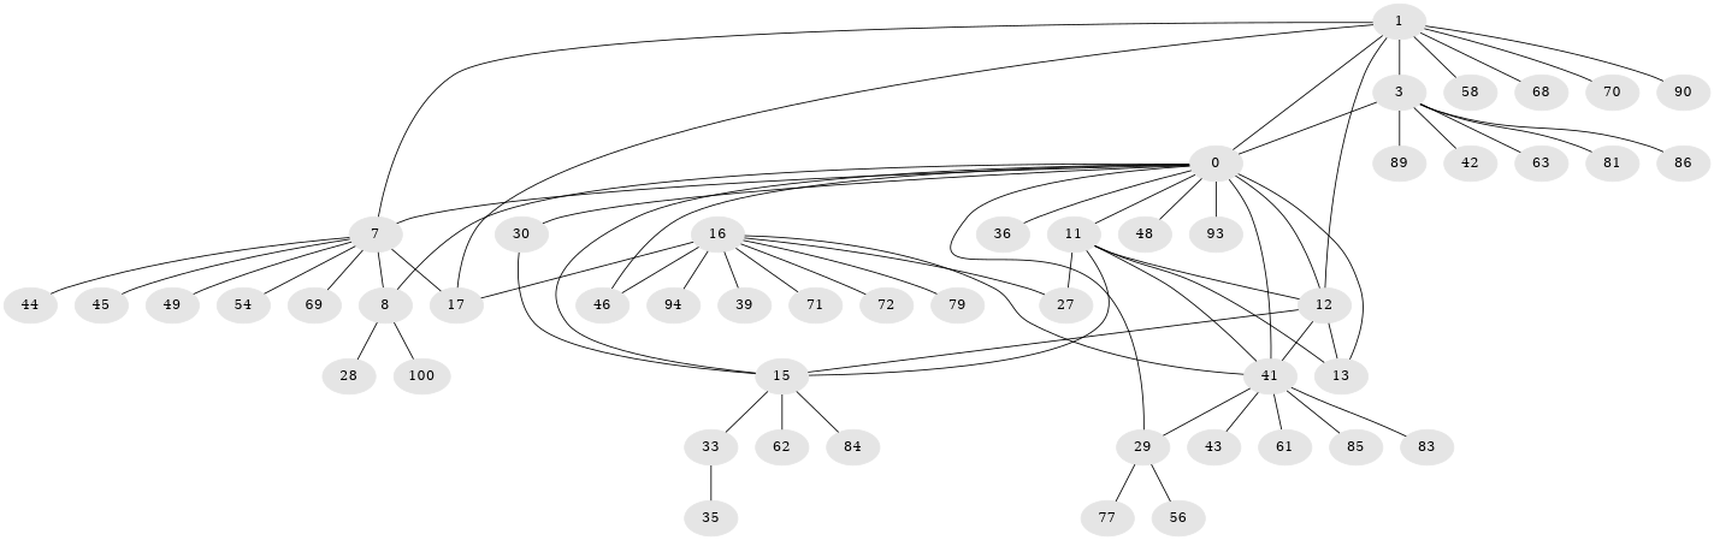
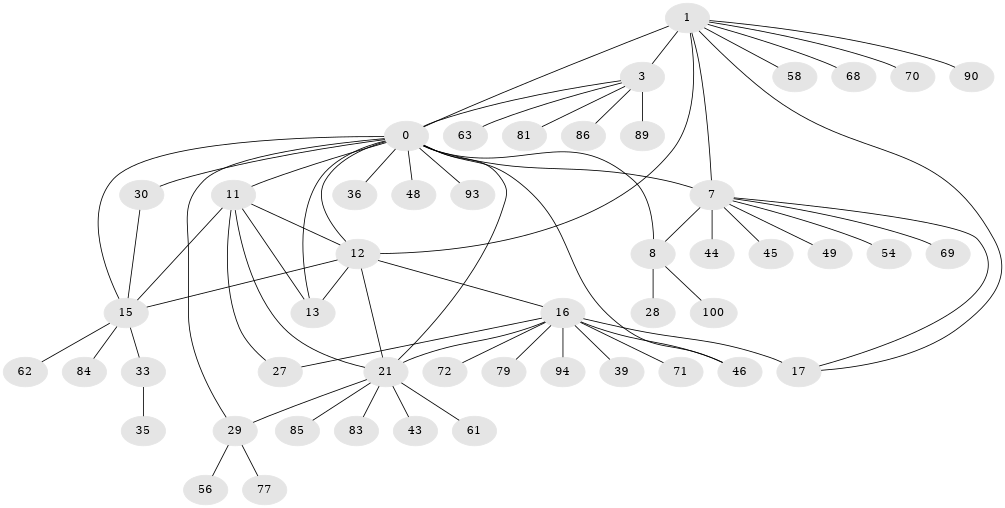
  graph {
    node [color=gray90 style=filled]
    1 [super="+4+2"]
    3 [super="+5+66"]
    n3 [label=0 super="+73+14+22+55"]
    7 [super="+9+10+99"]
    12 [super="+34+31"]
    17 [super="+18"]
    58
    68
    70
    90
-   42
    63
    81
    86
    89
    8 [super="+57"]
    11
    13
    15
-   21 [super="+24+23" label=41]
+   21 [super="+24+23"]
    29 [super="+51+85"]
    30
    36 [super="+37"]
    46 [super="+56"]
    48
    93
    44
    45 [super="+80"]
    49 [super="+82"]
    54
    69
    16 [super="+32"]
    28
    100
    27 [super="+38"]
    33
    62
    84
    43 [super="+102"]
    61
    n41 [label=85 super="+87"]
    83
    n43 [label=56]
    77
    39
    71
    72
    79
    94
    35
    1 -- 3 [weight=6]
    1 -- n3
    1 -- 7
    1 -- 12 [weight=2]
    1 -- 17
    1 -- 58
    1 -- 68
    1 -- 70
    1 -- 90
    3 -- n3
-   3 -- 42
    3 -- 63
    3 -- 81
    3 -- 86
    3 -- 89
    n3 -- 7 [weight=3]
    n3 -- 12 [weight=2]
    n3 -- 8
    n3 -- 11
    n3 -- 13
    n3 -- 15
    n3 -- 21 [weight=6]
    n3 -- 29
    n3 -- 30
    n3 -- 36
    n3 -- 46
    n3 -- 48
    n3 -- 93
    7 -- 17
    7 -- 8 [weight=3]
    7 -- 44
    7 -- 45
    7 -- 49
    7 -- 54
    7 -- 69
    12 -- 13
    12 -- 15
    12 -- 21
+   12 -- 16
    8 -- 28
    8 -- 100
    11 -- 12
    11 -- 13
    11 -- 15
    11 -- 21
    11 -- 27
    15 -- 33
    15 -- 62
    15 -- 84
    21 -- 29
    21 -- 43
    21 -- 61
    21 -- n41
    21 -- 83
    29 -- n43
    29 -- 77
    30 -- 15
    16 -- 17 [weight=4]
    16 -- 21
    16 -- 46
    16 -- 27
    16 -- 39
    16 -- 71
    16 -- 72
    16 -- 79
    16 -- 94
    33 -- 35
  }
